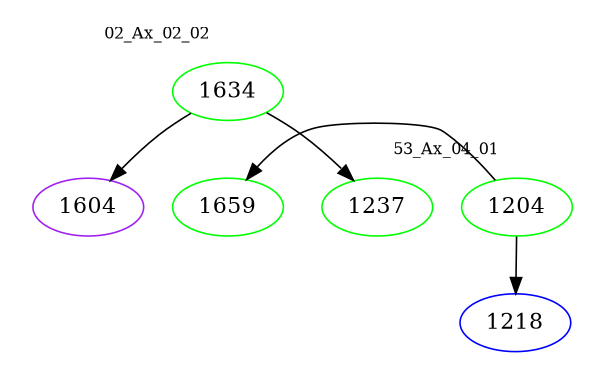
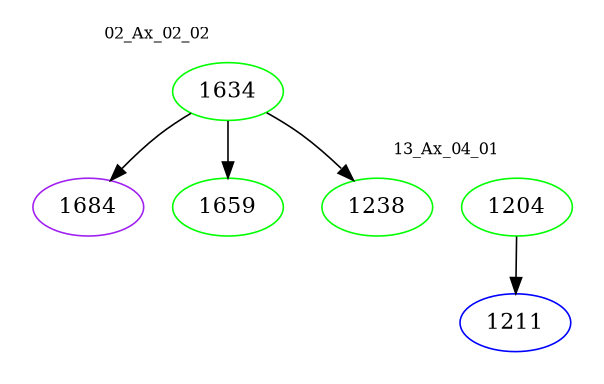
  digraph {
    node [color=green]
    edge [color=black]
    n1 [label=1634]
-   n2 [color=purple label=1604]
+   n2 [color=purple label=1684]
    n3 [label=1659]
    n4 [label=1204]
-   n5 [color=blue label=1218]
-   n6 [label=1237]
+   n5 [color=blue label=1211]
+   n6 [label=1238]
    subgraph cluster_1 {
      color=white
      fontsize=10
      label="02_Ax_02_02"
      n1
      n2
      n3
    }
    subgraph cluster_2 {
      color=white
      fontsize=10
-     label="53_Ax_04_01"
+     label="13_Ax_04_01"
      n4
      n5
      n6
    }
    n1 -> n2
-   n4 -> n3
+   n1 -> n3
    n1 -> n6
    n4 -> n5
  }
